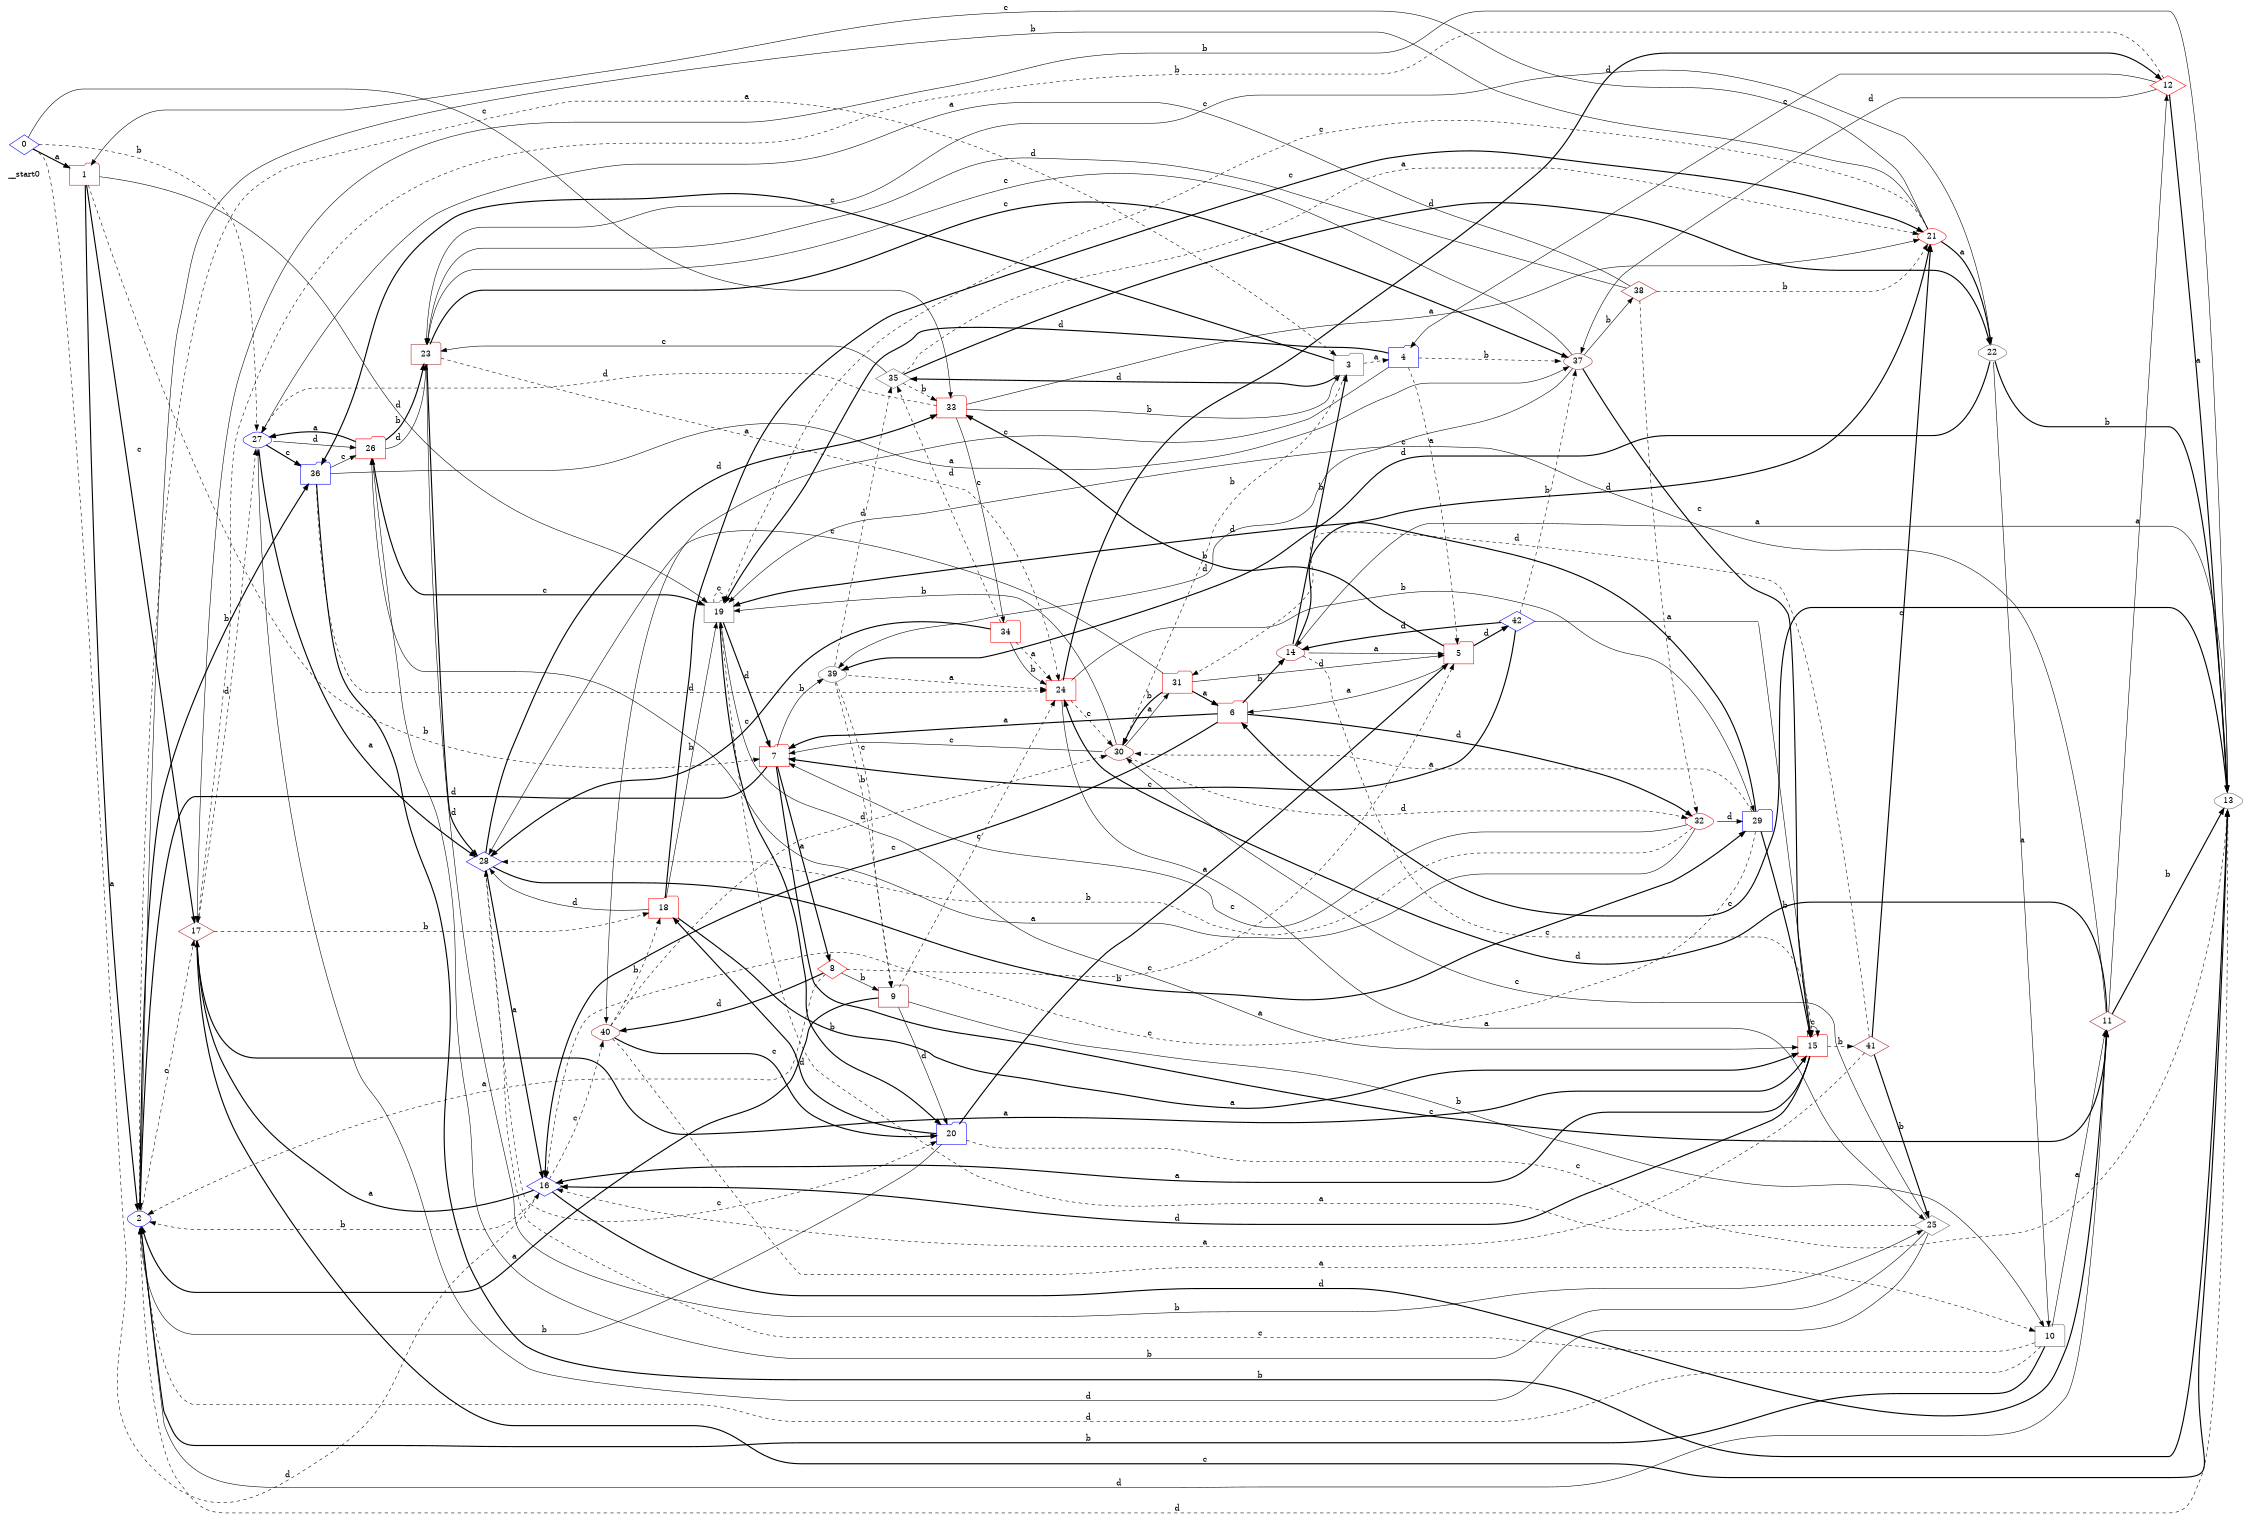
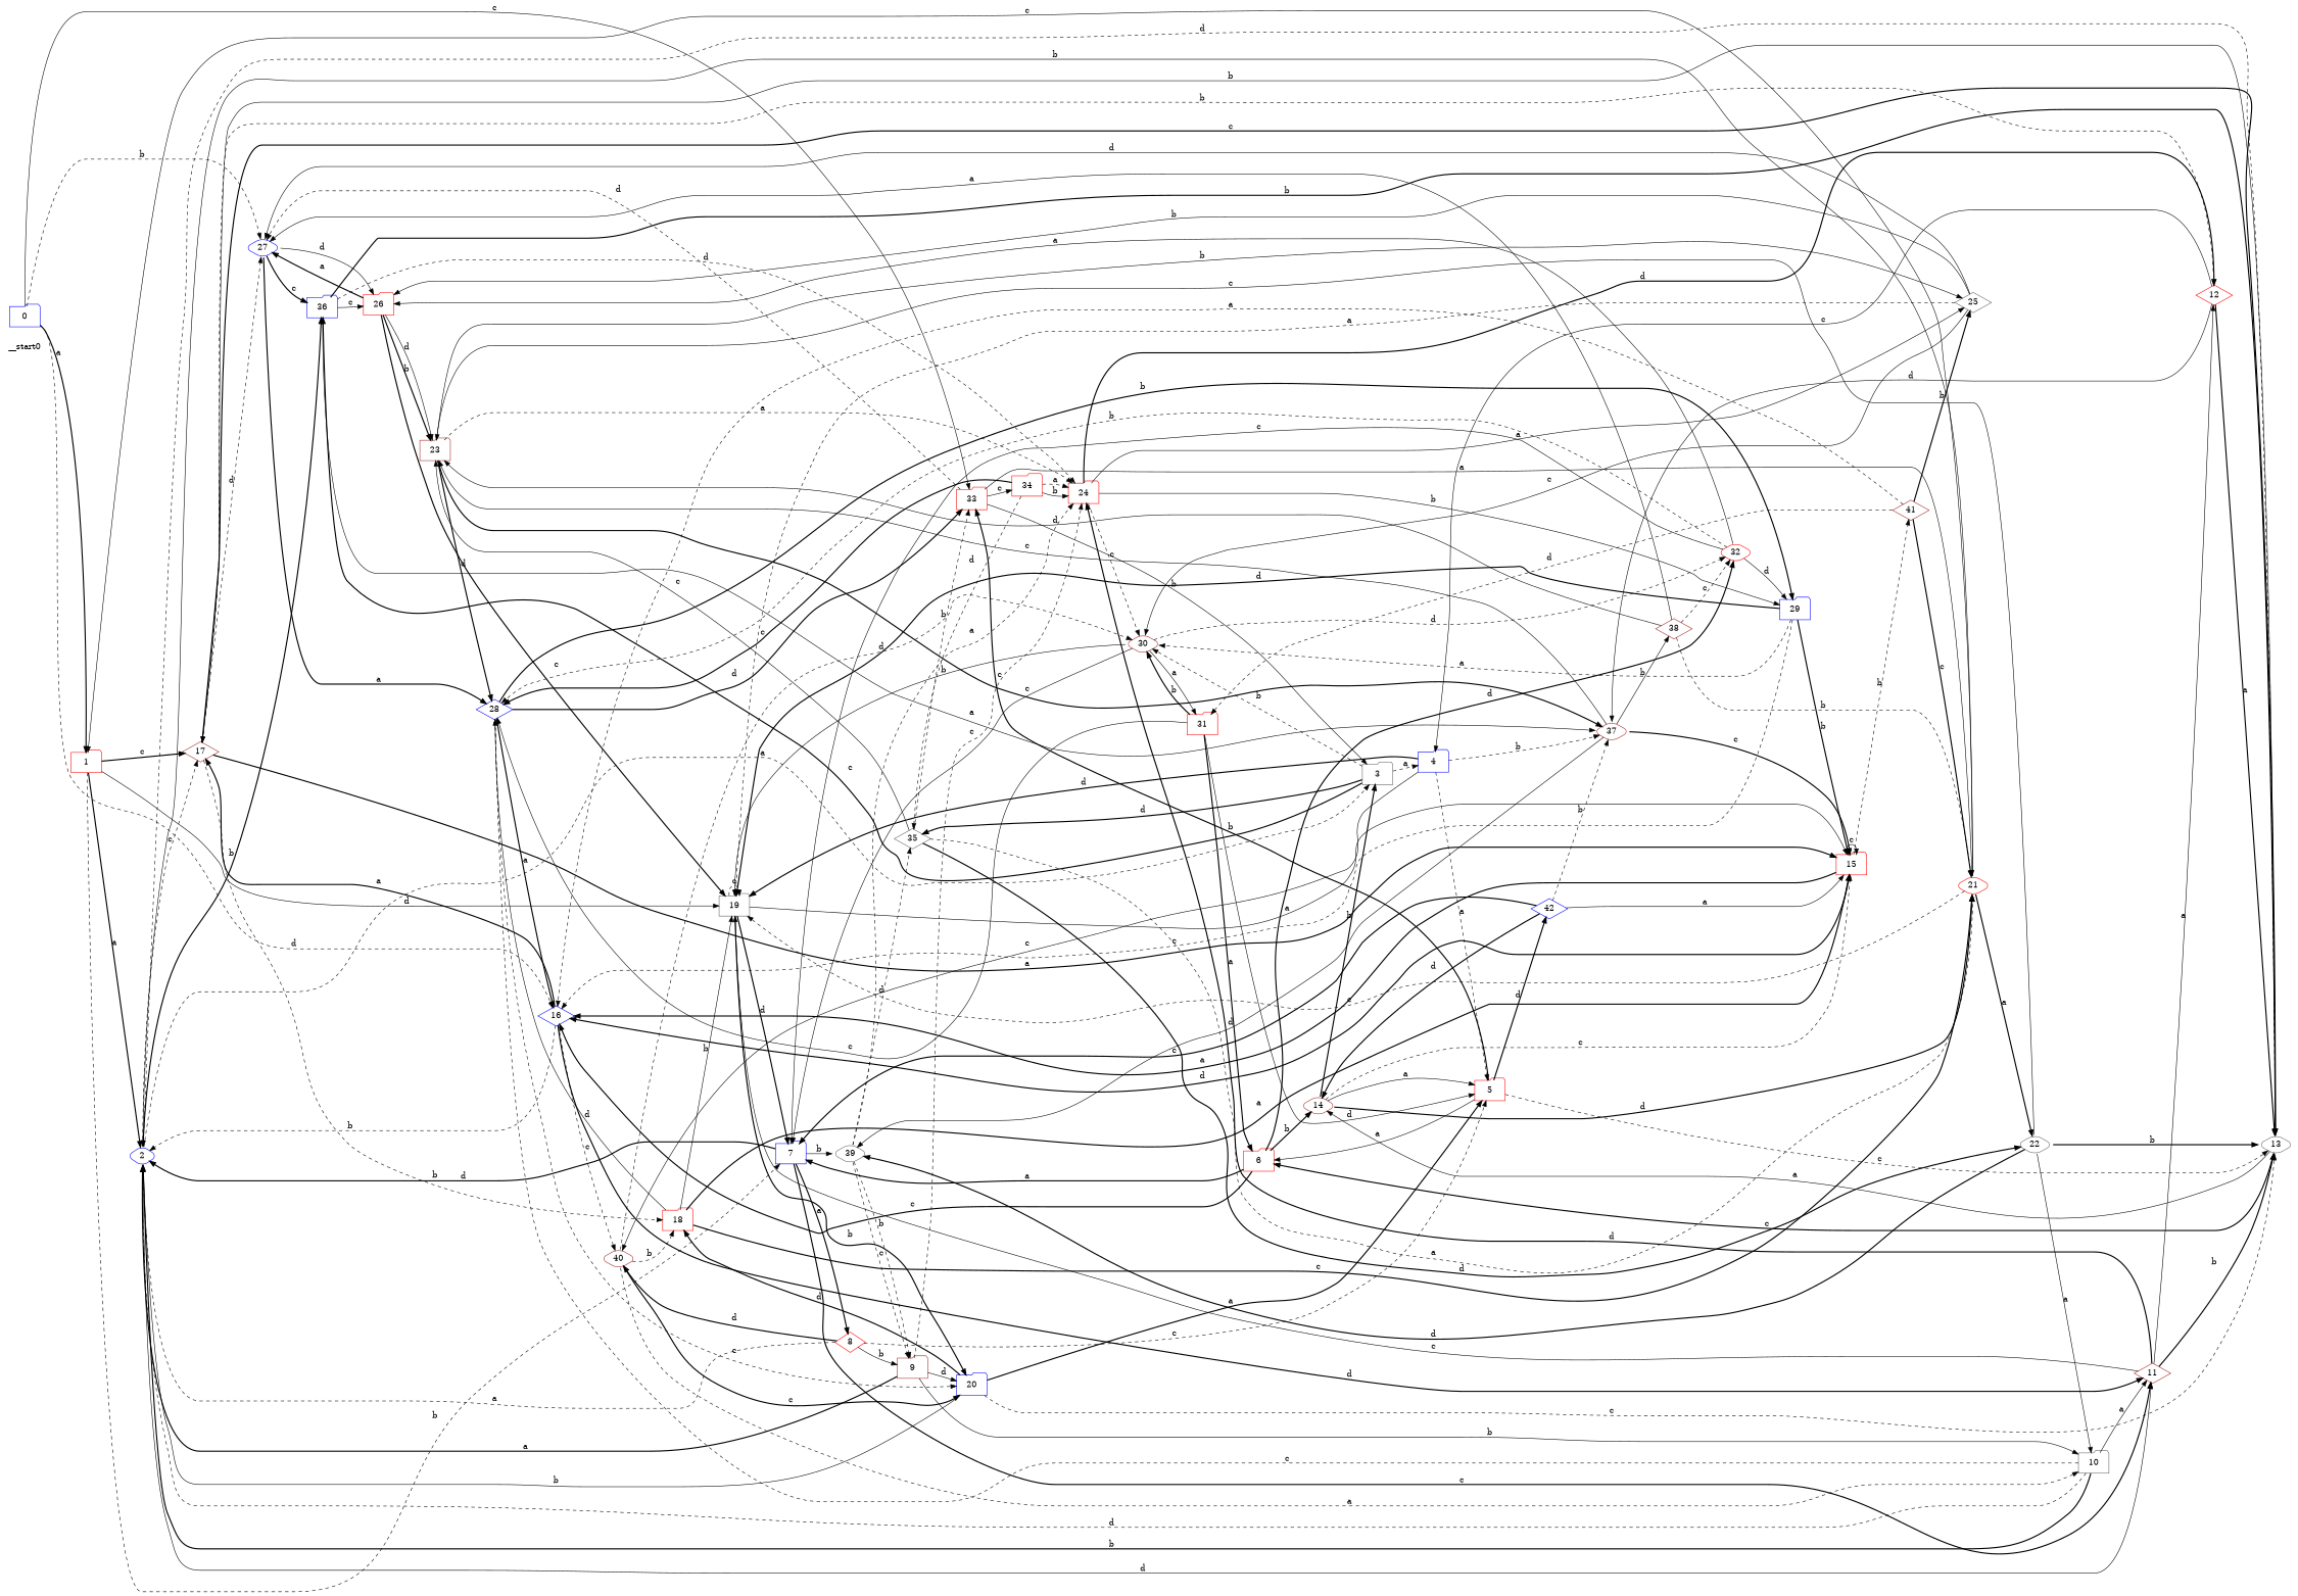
  digraph {
    rankdir=LR
    node [color=red shape=diamond fillcolor=white style="rounded,filled"]
    edge [style=bold]
    __start0 [color=blue shape=none fillcolor="" style=""]
-   n2 [color=blue label=0 style=filled]
+   n2 [color=blue label=0 shape=folder style=filled]
    n3 [label=1 shape=folder]
    n4 [color=blue label=16 style=filled]
    n5 [color=blue label=27]
    n6 [label=33 shape=folder]
    n7 [color=blue label=2]
-   n8 [label=7 shape=folder]
+   n8 [color=blue label=7 shape=folder]
    n9 [color=brown label=17 style=filled]
    n10 [color=gray40 label=19 shape=folder]
    n11 [color=brown label=11 style=filled]
    n12 [color=brown label=40]
    n13 [color=blue label=36 shape=folder]
    n14 [color=blue label=28 style=filled]
    n15 [label=26 shape=folder style=filled]
    n16 [color=gray40 label=3 shape=folder]
    n17 [label=21]
    n18 [label=34 shape=folder]
    n19 [label=8 style=filled]
    n20 [color=gray40 label=39]
    n21 [color=gray40 label=13]
    n22 [label=15 shape=folder]
    n23 [label=18 shape=folder]
    n24 [color=blue label=20 shape=folder]
    n25 [color=blue label=4 shape=folder]
    n26 [color=brown label=30]
    n27 [color=gray40 label=35 style=filled]
    n28 [label=24 shape=folder style=filled]
    n29 [label=12 style=filled]
    n30 [color=brown label=37]
    n31 [label=5 shape=folder style=filled]
    n32 [label=32]
    n33 [label=31 shape=folder style=filled]
    n34 [color=gray40 label=22]
    n35 [color=brown label=23 shape=folder style=filled]
    n36 [label=6 shape=folder]
    n37 [color=blue label=42 style=filled]
    n38 [color=brown label=38 style=filled]
    n39 [color=gray40 label=10 shape=folder]
    n40 [color=brown label=14]
    n41 [color=blue label=29 shape=folder style=filled]
    n42 [color=brown label=9 shape=folder]
    n43 [color=gray40 label=25 style=filled]
    n44 [color=brown label=41 style=filled]
    n2 -> n3 [label=a]
    n2 -> n4 [label=d style=dashed]
    n2 -> n5 [label=b style=dashed]
    n2 -> n6 [label=c style=solid]
    n3 -> n7 [label=a]
    n3 -> n8 [label=b style=dashed]
    n3 -> n9 [label=c]
    n3 -> n10 [label=d style=solid]
    n4 -> n7 [label=b style=dashed]
    n4 -> n9 [label=a]
    n4 -> n11 [label=d]
    n4 -> n12 [label=c style=dashed]
    n5 -> n13 [label=c]
    n5 -> n14 [label=a]
    n5 -> n15 [label=d style=solid]
    n6 -> n5 [label=d style=dashed]
    n6 -> n16 [label=b style=solid]
    n6 -> n17 [label=a style=solid]
    n6 -> n18 [label=c style=solid]
    n7 -> n9 [label=c style=dashed]
    n7 -> n11 [label=d style=solid]
    n7 -> n13 [label=b]
    n7 -> n16 [label=a style=dashed]
    n8 -> n7 [label=d]
    n8 -> n11 [label=c]
    n8 -> n19 [label=a]
    n8 -> n20 [label=b style=solid]
    n9 -> n5 [label=d style=dashed]
    n9 -> n21 [label=c]
    n9 -> n22 [label=a]
    n9 -> n23 [label=b style=dashed]
    n10 -> n8 [label=d]
    n10 -> n10 [label=c style=dashed]
    n10 -> n22 [label=a style=solid]
    n10 -> n24 [label=b]
    n11 -> n10 [label=c style=solid]
    n11 -> n21 [label=b]
    n11 -> n28 [label=d]
    n11 -> n29 [label=a style=solid]
    n12 -> n23 [label=b style=dashed]
    n12 -> n24 [label=c]
    n12 -> n26 [label=d style=dashed]
    n12 -> n39 [label=a style=dashed]
    n13 -> n15 [label=c style=solid]
    n13 -> n21 [label=b]
    n13 -> n28 [label=d style=dashed]
    n13 -> n30 [label=a style=solid]
    n14 -> n4 [label=a]
    n14 -> n6 [label=d]
    n14 -> n24 [label=c style=dashed]
    n14 -> n41 [label=b]
    n15 -> n5 [label=a]
    n15 -> n10 [label=c]
    n15 -> n35 [label=b]
    n15 -> n35 [label=d style=solid]
    n16 -> n13 [label=c]
    n16 -> n25 [label=a style=dashed]
    n16 -> n26 [label=b style=dashed]
    n16 -> n27 [label=d]
    n17 -> n3 [label=c style=solid]
    n17 -> n7 [label=b style=solid]
    n17 -> n10 [label=c style=dashed]
    n17 -> n34 [label=a]
    n18 -> n14 [label=c]
    n18 -> n27 [label=d style=dashed]
    n18 -> n28 [label=a style=dashed]
    n18 -> n28 [label=b style=solid]
    n19 -> n7 [label=a style=dashed]
    n19 -> n12 [label=d]
    n19 -> n31 [label=c style=dashed]
    n19 -> n42 [label=b style=solid]
    n20 -> n27 [label=d style=dashed]
    n20 -> n28 [label=a style=dashed]
    n20 -> n42 [label=b style=dashed]
    n20 -> n42 [label=c style=dashed]
    n21 -> n7 [label=d style=dashed]
    n21 -> n9 [label=b style=solid]
    n21 -> n36 [label=c]
    n21 -> n40 [label=a style=solid]
    n22 -> n4 [label=a]
    n22 -> n4 [label=d]
    n22 -> n22 [label=c style=solid]
    n22 -> n44 [label=b style=dashed]
    n23 -> n10 [label=b style=solid]
    n23 -> n14 [label=d style=solid]
    n23 -> n17 [label=c]
    n23 -> n22 [label=a]
    n24 -> n7 [label=b style=solid]
    n24 -> n21 [label=c style=dashed]
    n24 -> n23 [label=d]
    n24 -> n31 [label=a]
    n25 -> n10 [label=d]
    n25 -> n12 [label=c style=solid]
    n25 -> n30 [label=b style=dashed]
    n25 -> n31 [label=a style=dashed]
    n26 -> n8 [label=c style=solid]
    n26 -> n10 [label=b style=solid]
    n26 -> n32 [label=d style=dashed]
    n26 -> n33 [label=a style=solid]
    n27 -> n6 [label=b style=dashed]
    n27 -> n17 [label=a style=dashed]
    n27 -> n34 [label=d]
    n27 -> n35 [label=c style=solid]
    n28 -> n26 [label=c style=dashed]
    n28 -> n29 [label=d]
    n28 -> n41 [label=b style=solid]
    n28 -> n43 [label=a style=solid]
    n29 -> n9 [label=b style=dashed]
    n29 -> n21 [label=a]
    n29 -> n25 [label=c style=solid]
    n29 -> n30 [label=d style=solid]
    n30 -> n20 [label=d style=solid]
    n30 -> n22 [label=c]
    n30 -> n35 [label=c style=solid]
    n30 -> n38 [label=b style=solid]
    n31 -> n6 [label=b]
+   n31 -> n21 [label=c style=dashed]
    n31 -> n36 [label=a style=solid]
    n31 -> n37 [label=d]
    n32 -> n8 [label=c style=solid]
    n32 -> n14 [label=b style=dashed]
    n32 -> n15 [label=a style=solid]
    n32 -> n41 [label=d style=solid]
    n33 -> n14 [label=c style=solid]
    n33 -> n26 [label=b]
    n33 -> n31 [label=d style=solid]
    n33 -> n36 [label=a]
    n34 -> n20 [label=d]
    n34 -> n21 [label=b]
    n34 -> n35 [label=c style=solid]
    n34 -> n39 [label=a style=solid]
    n35 -> n14 [label=d]
    n35 -> n28 [label=a style=dashed]
    n35 -> n30 [label=c]
    n35 -> n43 [label=b style=solid]
    n36 -> n4 [label=c]
    n36 -> n8 [label=a]
    n36 -> n32 [label=d]
    n36 -> n40 [label=b]
    n37 -> n8 [label=c]
    n37 -> n22 [label=a style=solid]
    n37 -> n30 [label=b style=dashed]
    n37 -> n40 [label=d]
    n38 -> n5 [label=a style=solid]
    n38 -> n17 [label=b style=dashed]
    n38 -> n32 [label=c style=dashed]
    n38 -> n35 [label=d style=solid]
    n39 -> n7 [label=b]
    n39 -> n7 [label=d style=dashed]
    n39 -> n11 [label=a style=solid]
    n39 -> n14 [label=c style=dashed]
    n40 -> n16 [label=b]
    n40 -> n17 [label=d]
    n40 -> n22 [label=c style=dashed]
    n40 -> n31 [label=a style=solid]
    n41 -> n4 [label=c style=dashed]
    n41 -> n10 [label=d]
    n41 -> n22 [label=b]
    n41 -> n26 [label=a style=dashed]
    n42 -> n7 [label=a]
    n42 -> n24 [label=d style=solid]
    n42 -> n28 [label=c style=dashed]
    n42 -> n39 [label=b style=solid]
    n43 -> n5 [label=d style=solid]
    n43 -> n10 [label=a style=dashed]
    n43 -> n15 [label=b style=solid]
    n43 -> n26 [label=c style=solid]
    n44 -> n4 [label=a style=dashed]
    n44 -> n17 [label=c]
    n44 -> n33 [label=d style=dashed]
    n44 -> n43 [label=b]
  }
